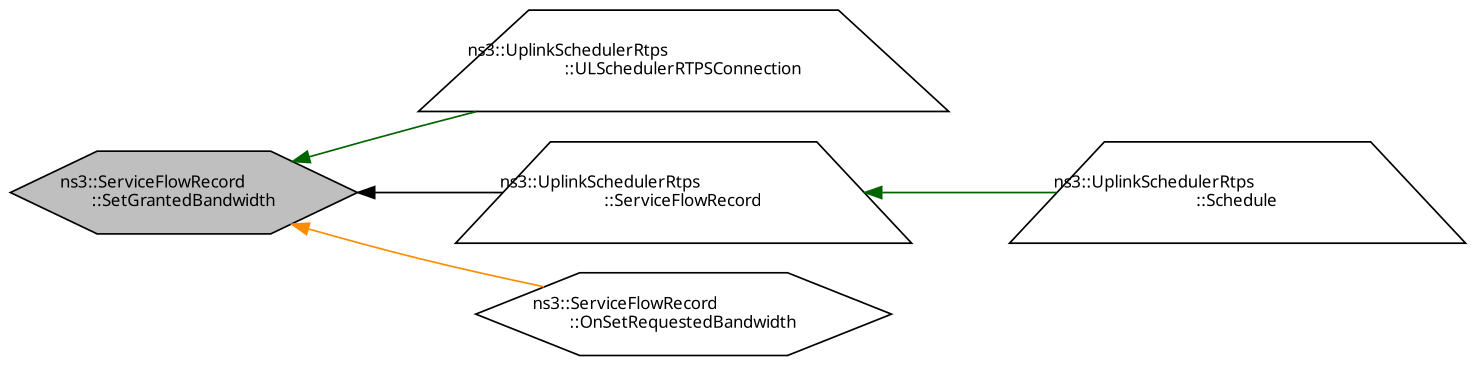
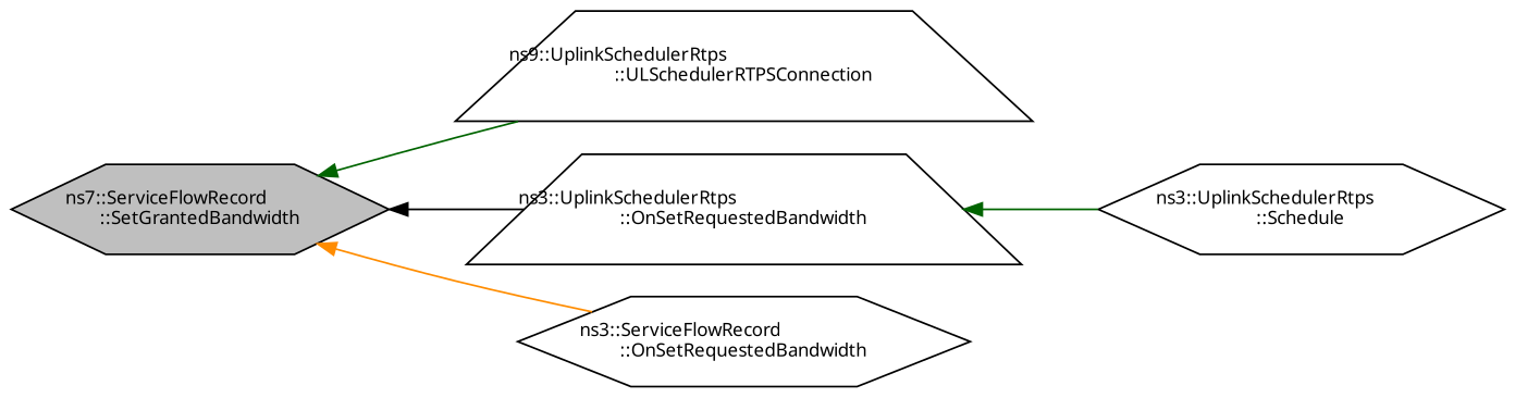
  digraph {
    fontname="Noto Sans"
    rankdir=LR
    node [color=black fillcolor=white fontname="Noto Sans" fontsize=10 shape=hexagon style=filled]
    edge [color=darkgreen dir=back fontname="Noto Sans" fontsize=10 labelfontname=Helvetica labelfontsize=10 style=solid]
-   n1 [fillcolor=grey75 fontcolor=black height=0.2 label="ns3::ServiceFlowRecord\l::SetGrantedBandwidth" width=0.4]
-   n2 [height=0.2 label="ns3::UplinkSchedulerRtps\l::ULSchedulerRTPSConnection" shape=trapezium width=0.4]
-   n3 [height=0.2 label="ns3::UplinkSchedulerRtps\l::ServiceFlowRecord" shape=trapezium width=0.4]
+   n1 [fillcolor=grey75 fontcolor=black height=0.2 label="ns7::ServiceFlowRecord\l::SetGrantedBandwidth" width=0.4]
+   n2 [height=0.2 label="ns9::UplinkSchedulerRtps\l::ULSchedulerRTPSConnection" shape=trapezium width=0.4]
+   n3 [height=0.2 label="ns3::UplinkSchedulerRtps\l::OnSetRequestedBandwidth" shape=trapezium width=0.4]
    n4 [height=0.2 label="ns3::ServiceFlowRecord\l::OnSetRequestedBandwidth" width=0.4]
-   n5 [height=0.2 label="ns3::UplinkSchedulerRtps\l::Schedule" shape=trapezium width=0.4]
+   n5 [height=0.2 label="ns3::UplinkSchedulerRtps\l::Schedule" width=0.4]
    n1 -> n2
    n1 -> n3 [color=black]
    n1 -> n4 [color=darkorange]
    n3 -> n5
  }
